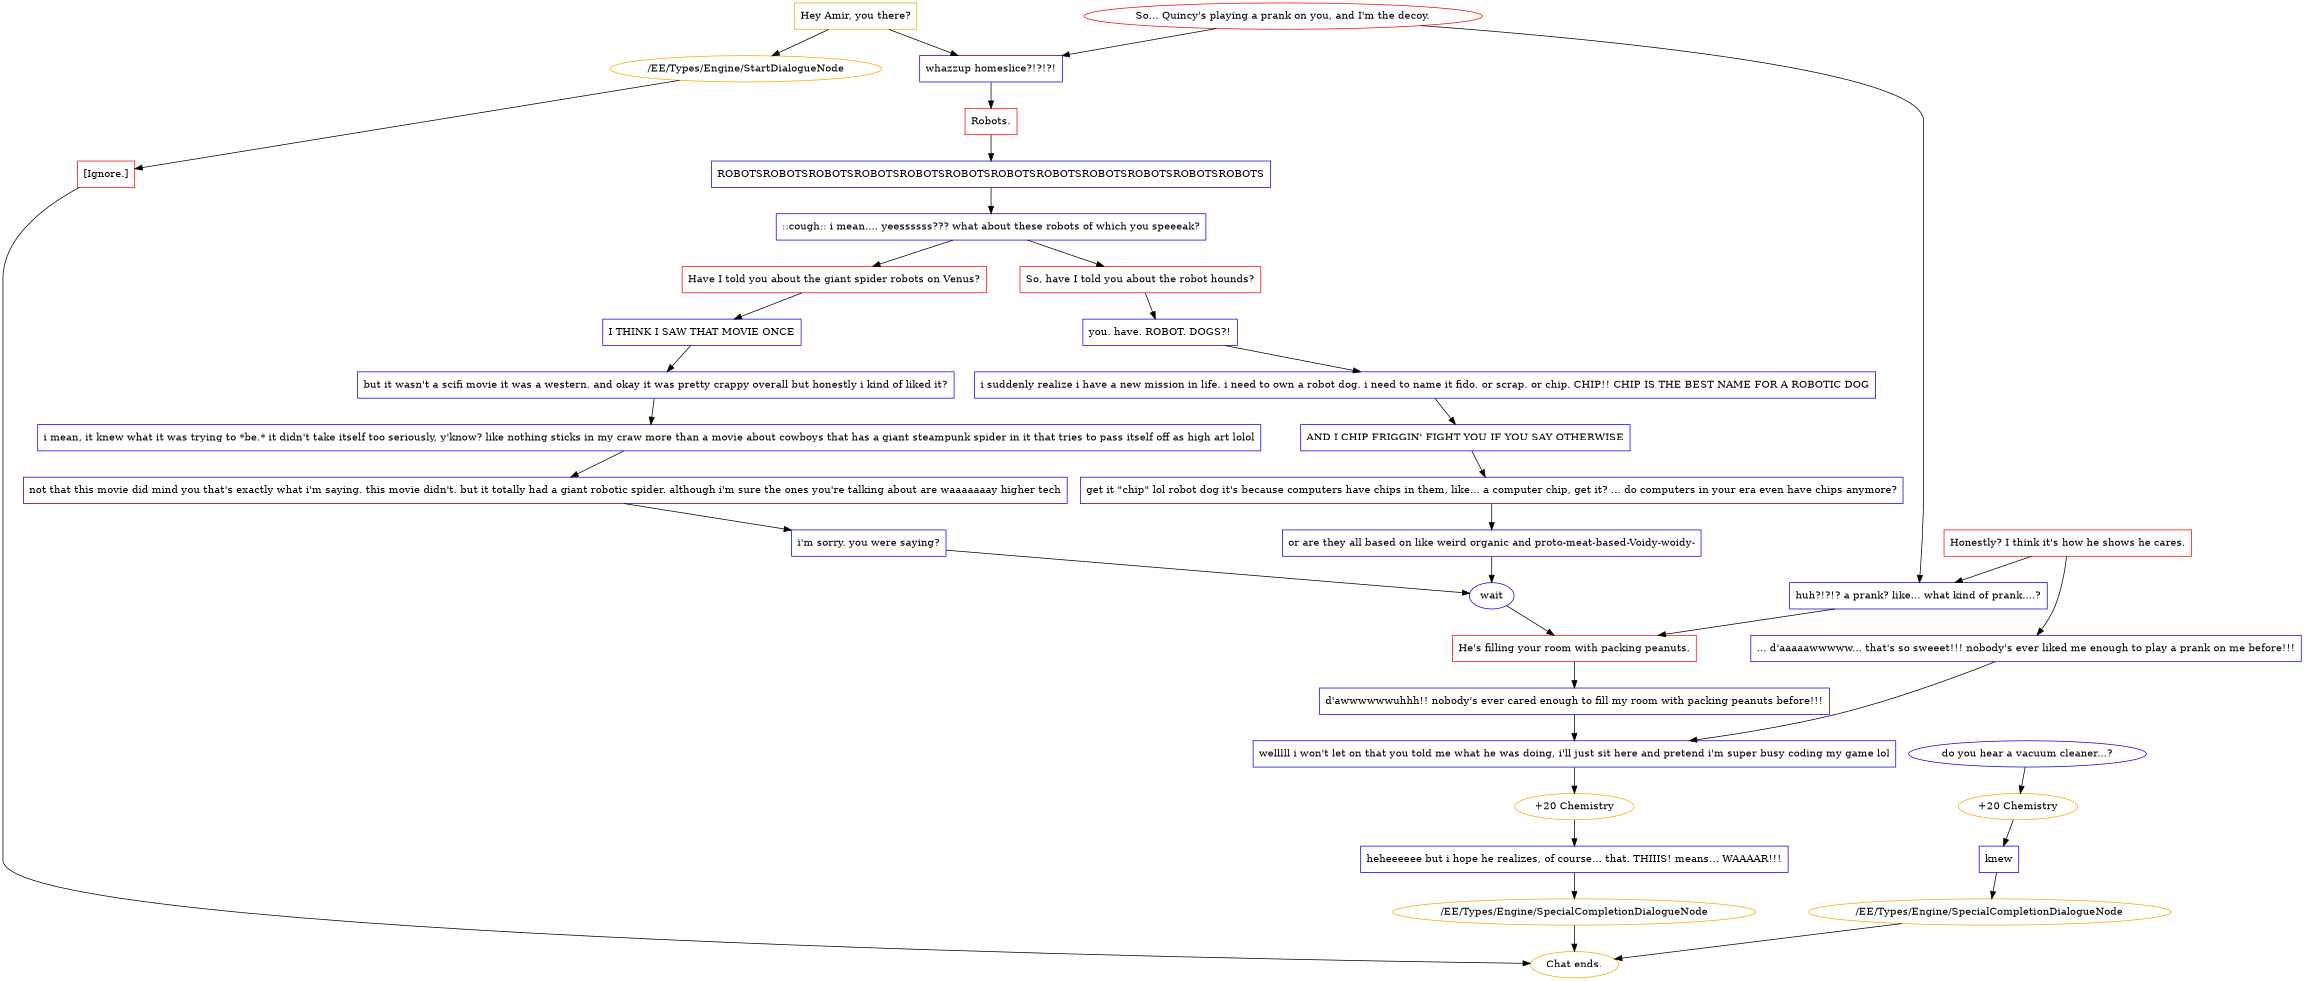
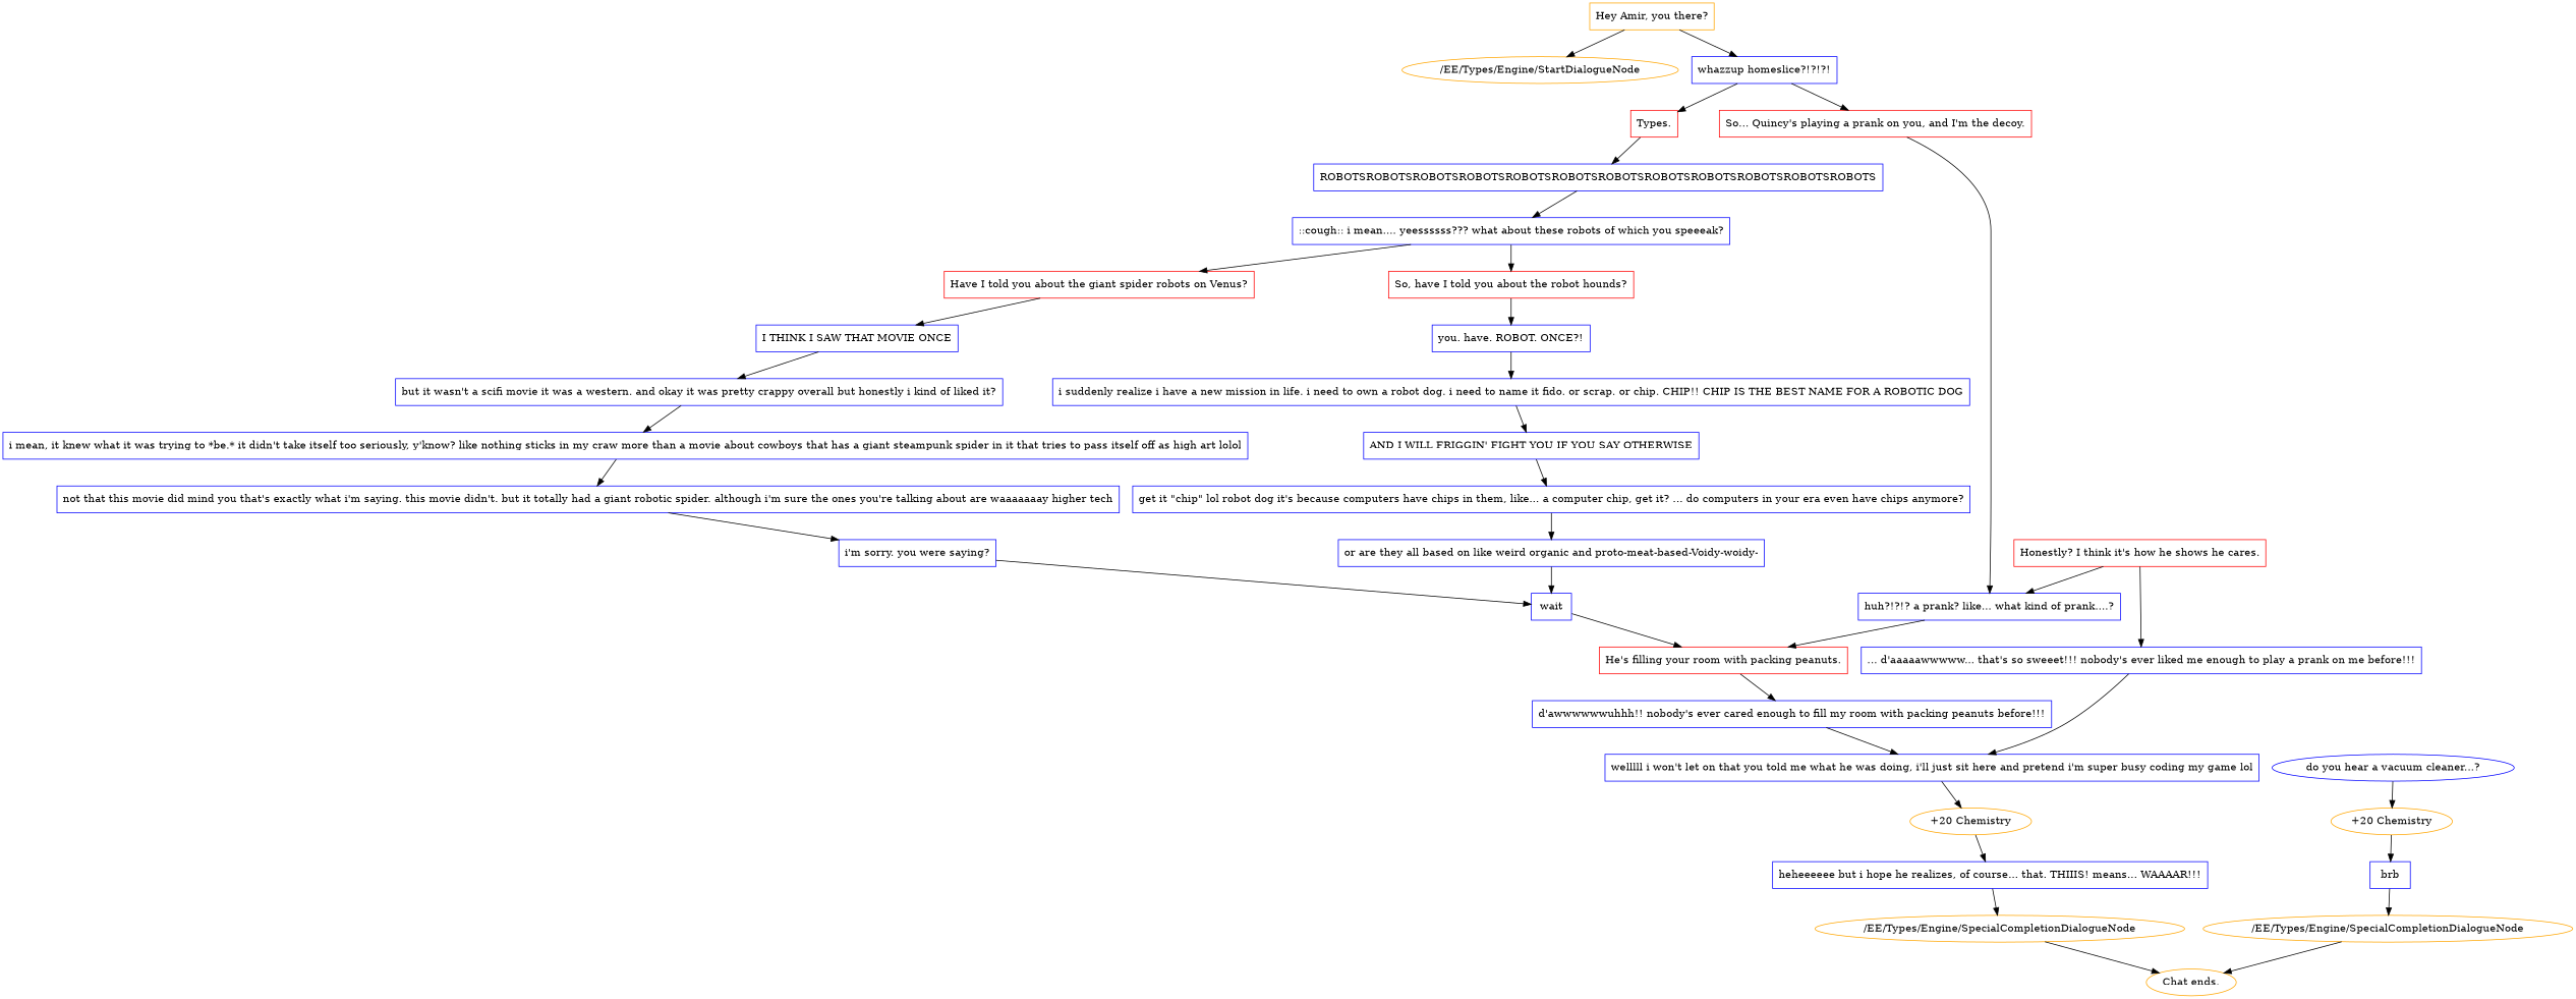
  digraph {
    node [color=blue shape=box]
    n1 [color=orange label="/EE/Types/Engine/StartDialogueNode" shape=""]
-   n2 [color=red label="[Ignore.]"]
    n3 [color=orange label="Hey Amir, you there?"]
    n4 [label="whazzup homeslice?!?!?!"]
    "Chat ends." [color=orange shape=""]
-   n6 [color=red label="Robots."]
-   n7 [color=red label="So... Quincy's playing a prank on you, and I'm the decoy." shape=ellipse]
+   n6 [color=red label="Types."]
+   n7 [color=red label="So... Quincy's playing a prank on you, and I'm the decoy."]
    n8 [label=ROBOTSROBOTSROBOTSROBOTSROBOTSROBOTSROBOTSROBOTSROBOTSROBOTSROBOTSROBOTS]
    n9 [label="huh?!?!? a prank? like... what kind of prank....?"]
    n10 [label="::cough:: i mean.... yeessssss??? what about these robots of which you speeeak?"]
    n11 [color=red label="He's filling your room with packing peanuts."]
    n12 [color=red label="Have I told you about the giant spider robots on Venus?"]
    n13 [color=red label="So, have I told you about the robot hounds?"]
    n14 [label="d'awwwwwwuhhh!! nobody's ever cared enough to fill my room with packing peanuts before!!!"]
    n15 [color=red label="Honestly? I think it's how he shows he cares."]
    n16 [label="... d'aaaaawwwww... that's so sweeet!!! nobody's ever liked me enough to play a prank on me before!!!"]
    n17 [label="I THINK I SAW THAT MOVIE ONCE"]
-   n18 [label="you. have. ROBOT. DOGS?!"]
+   n18 [label="you. have. ROBOT. ONCE?!"]
    n19 [label="welllll i won't let on that you told me what he was doing, i'll just sit here and pretend i'm super busy coding my game lol"]
    n20 [label="but it wasn't a scifi movie it was a western. and okay it was pretty crappy overall but honestly i kind of liked it?"]
    n21 [label="i suddenly realize i have a new mission in life. i need to own a robot dog. i need to name it fido. or scrap. or chip. CHIP!! CHIP IS THE BEST NAME FOR A ROBOTIC DOG"]
    n22 [color=orange label="+20 Chemistry" shape=""]
    n23 [label="i mean, it knew what it was trying to *be.* it didn't take itself too seriously, y'know? like nothing sticks in my craw more than a movie about cowboys that has a giant steampunk spider in it that tries to pass itself off as high art lolol"]
-   n24 [label="AND I CHIP FRIGGIN' FIGHT YOU IF YOU SAY OTHERWISE"]
+   n24 [label="AND I WILL FRIGGIN' FIGHT YOU IF YOU SAY OTHERWISE"]
    n25 [label="heheeeeee but i hope he realizes, of course... that. THIIIS! means... WAAAAR!!!"]
    n26 [label="not that this movie did mind you that's exactly what i'm saying. this movie didn't. but it totally had a giant robotic spider. although i'm sure the ones you're talking about are waaaaaaay higher tech"]
    n27 [label="get it \"chip\" lol robot dog it's because computers have chips in them, like... a computer chip, get it? ... do computers in your era even have chips anymore?"]
    n28 [color=orange label="/EE/Types/Engine/SpecialCompletionDialogueNode" shape=""]
    n29 [label="i'm sorry. you were saying?"]
    n30 [label="or are they all based on like weird organic and proto-meat-based-Voidy-woidy-"]
-   n31 [label=wait shape=ellipse]
+   n31 [label=wait]
    n32 [label="do you hear a vacuum cleaner...?" shape=ellipse]
    n33 [color=orange label="+20 Chemistry" shape=""]
-   n34 [label=knew]
+   n34 [label=brb]
    n35 [color=orange label="/EE/Types/Engine/SpecialCompletionDialogueNode" shape=""]
-   n1 -> n2
-   n2 -> "Chat ends."
    n3 -> n1
    n3 -> n4
    n4 -> n6
-   n7 -> n4
+   n4 -> n7
    n6 -> n8
    n7 -> n9
    n8 -> n10
    n9 -> n11
    n10 -> n12
    n10 -> n13
    n11 -> n14
    n12 -> n17
    n13 -> n18
    n14 -> n19
    n15 -> n9
    n15 -> n16
    n16 -> n19
    n17 -> n20
    n18 -> n21
    n19 -> n22
    n20 -> n23
    n21 -> n24
    n22 -> n25
    n23 -> n26
    n24 -> n27
    n25 -> n28
    n26 -> n29
    n27 -> n30
    n28 -> "Chat ends."
    n29 -> n31
    n30 -> n31
    n31 -> n11
    n32 -> n33
    n33 -> n34
    n34 -> n35
    n35 -> "Chat ends."
  }
